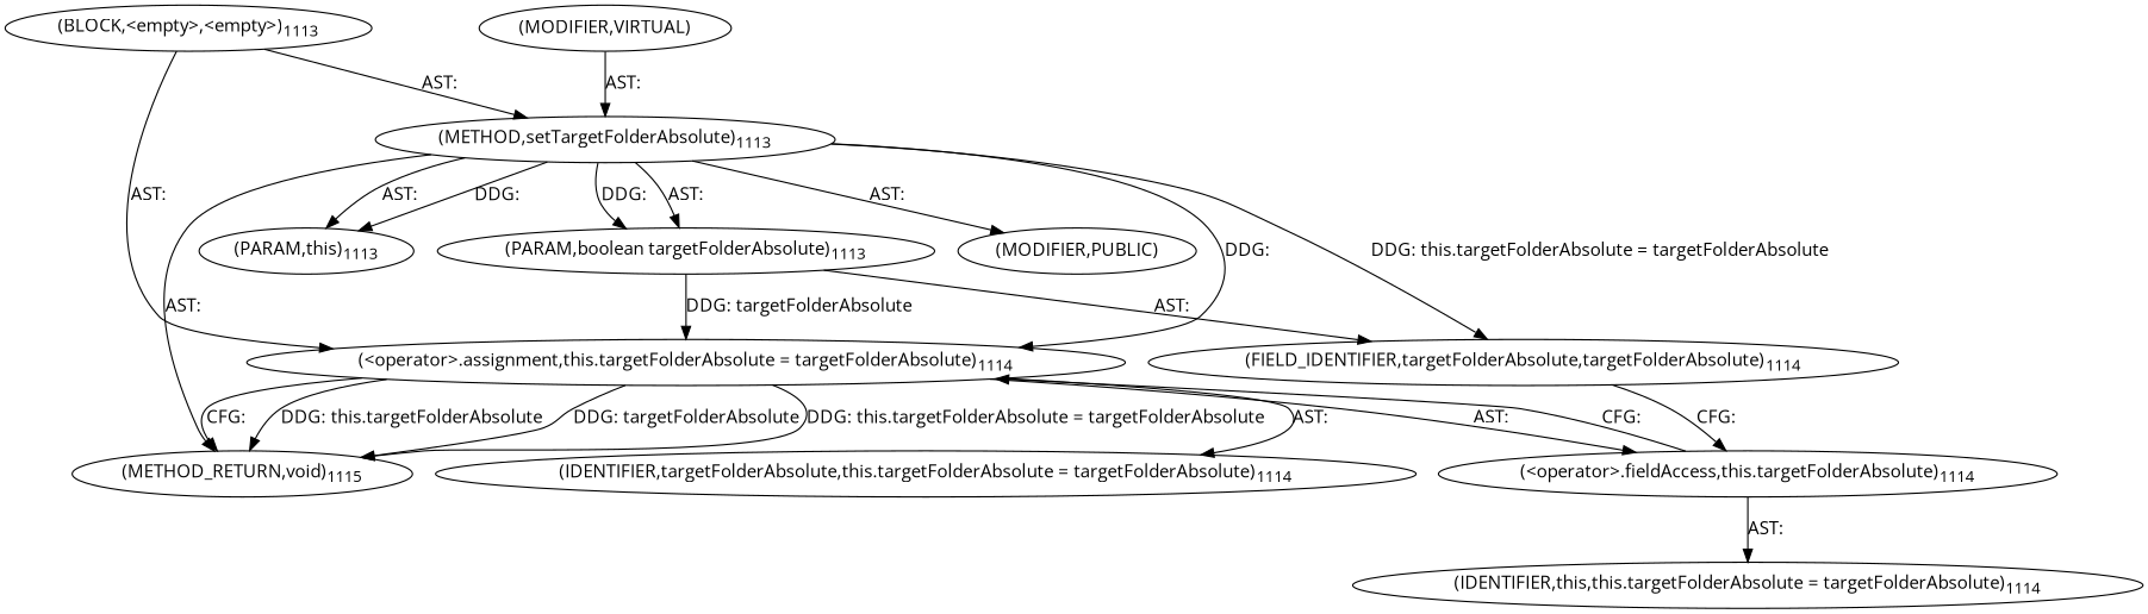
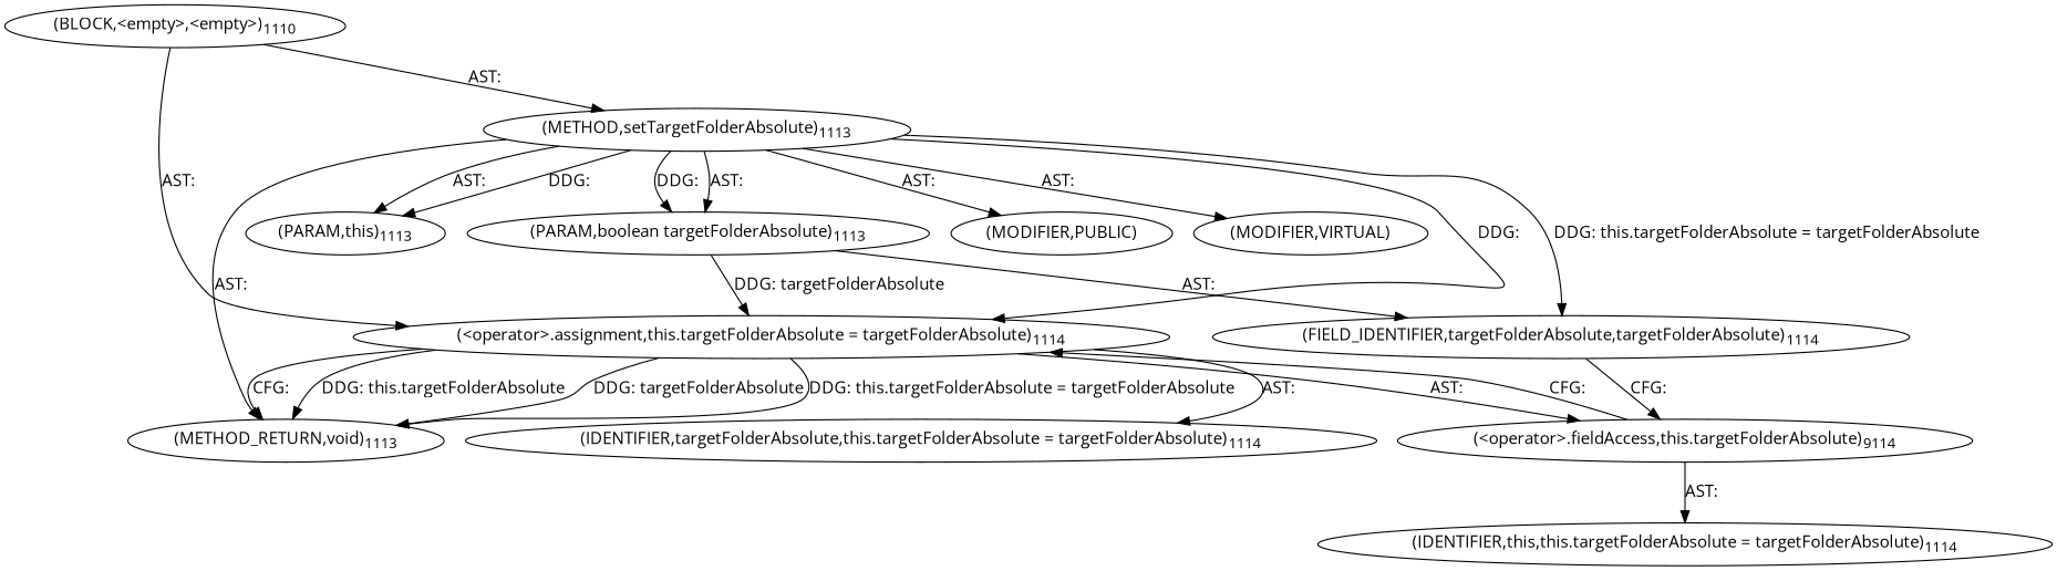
  digraph {
    fontname="Open Sans"
    node [fontname="Open Sans"]
    edge [fontname="Open Sans"]
    n1 [label=<(METHOD,setTargetFolderAbsolute)<SUB>1113</SUB>>]
    n2 [label=<(PARAM,this)<SUB>1113</SUB>>]
    n3 [label=<(PARAM,boolean targetFolderAbsolute)<SUB>1113</SUB>>]
    n4 [label=<(&lt;operator&gt;.assignment,this.targetFolderAbsolute = targetFolderAbsolute)<SUB>1114</SUB>>]
    n5 [label=<(FIELD_IDENTIFIER,targetFolderAbsolute,targetFolderAbsolute)<SUB>1114</SUB>>]
    n6 [label=<(MODIFIER,PUBLIC)>]
    n7 [label=<(MODIFIER,VIRTUAL)>]
-   n8 [label=<(METHOD_RETURN,void)<SUB>1115</SUB>>]
-   n9 [label=<(BLOCK,&lt;empty&gt;,&lt;empty&gt;)<SUB>1113</SUB>>]
-   n10 [label=<(&lt;operator&gt;.fieldAccess,this.targetFolderAbsolute)<SUB>1114</SUB>>]
+   n8 [label=<(METHOD_RETURN,void)<SUB>1113</SUB>>]
+   n9 [label=<(BLOCK,&lt;empty&gt;,&lt;empty&gt;)<SUB>1110</SUB>>]
+   n10 [label=<(&lt;operator&gt;.fieldAccess,this.targetFolderAbsolute)<SUB>9114</SUB>>]
    n11 [label=<(IDENTIFIER,targetFolderAbsolute,this.targetFolderAbsolute = targetFolderAbsolute)<SUB>1114</SUB>>]
    n12 [label=<(IDENTIFIER,this,this.targetFolderAbsolute = targetFolderAbsolute)<SUB>1114</SUB>>]
    n1 -> n2 [label="AST: "]
    n1 -> n2 [label="DDG: "]
    n1 -> n3 [label="AST: "]
    n1 -> n3 [label="DDG: "]
    n1 -> n4 [label="DDG: "]
    n1 -> n5 [label="DDG: this.targetFolderAbsolute = targetFolderAbsolute"]
    n1 -> n6 [label="AST: "]
-   n7 -> n1 [label="AST: "]
+   n1 -> n7 [label="AST: "]
    n1 -> n8 [label="AST: "]
    n3 -> n4 [label="DDG: targetFolderAbsolute"]
    n3 -> n5 [label="AST: "]
    n4 -> n8 [label="CFG: "]
    n4 -> n8 [label="DDG: this.targetFolderAbsolute"]
    n4 -> n8 [label="DDG: targetFolderAbsolute"]
    n4 -> n8 [label="DDG: this.targetFolderAbsolute = targetFolderAbsolute"]
    n4 -> n10 [label="AST: "]
    n4 -> n11 [label="AST: "]
    n5 -> n10 [label="CFG: "]
    n9 -> n1 [label="AST: "]
    n9 -> n4 [label="AST: "]
    n10 -> n4 [label="CFG: "]
    n10 -> n12 [label="AST: "]
  }
